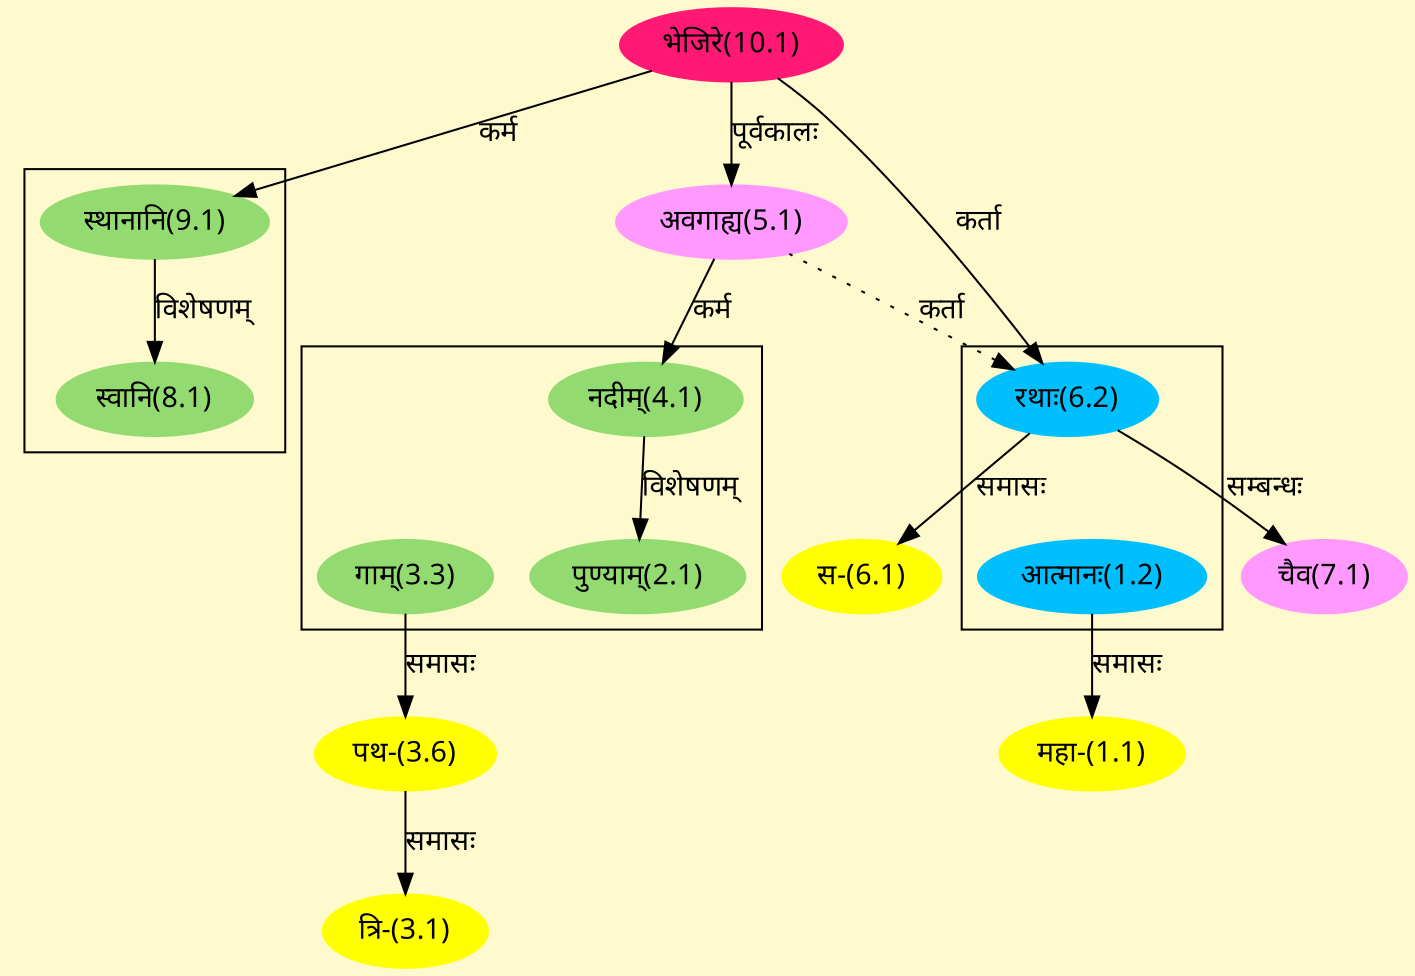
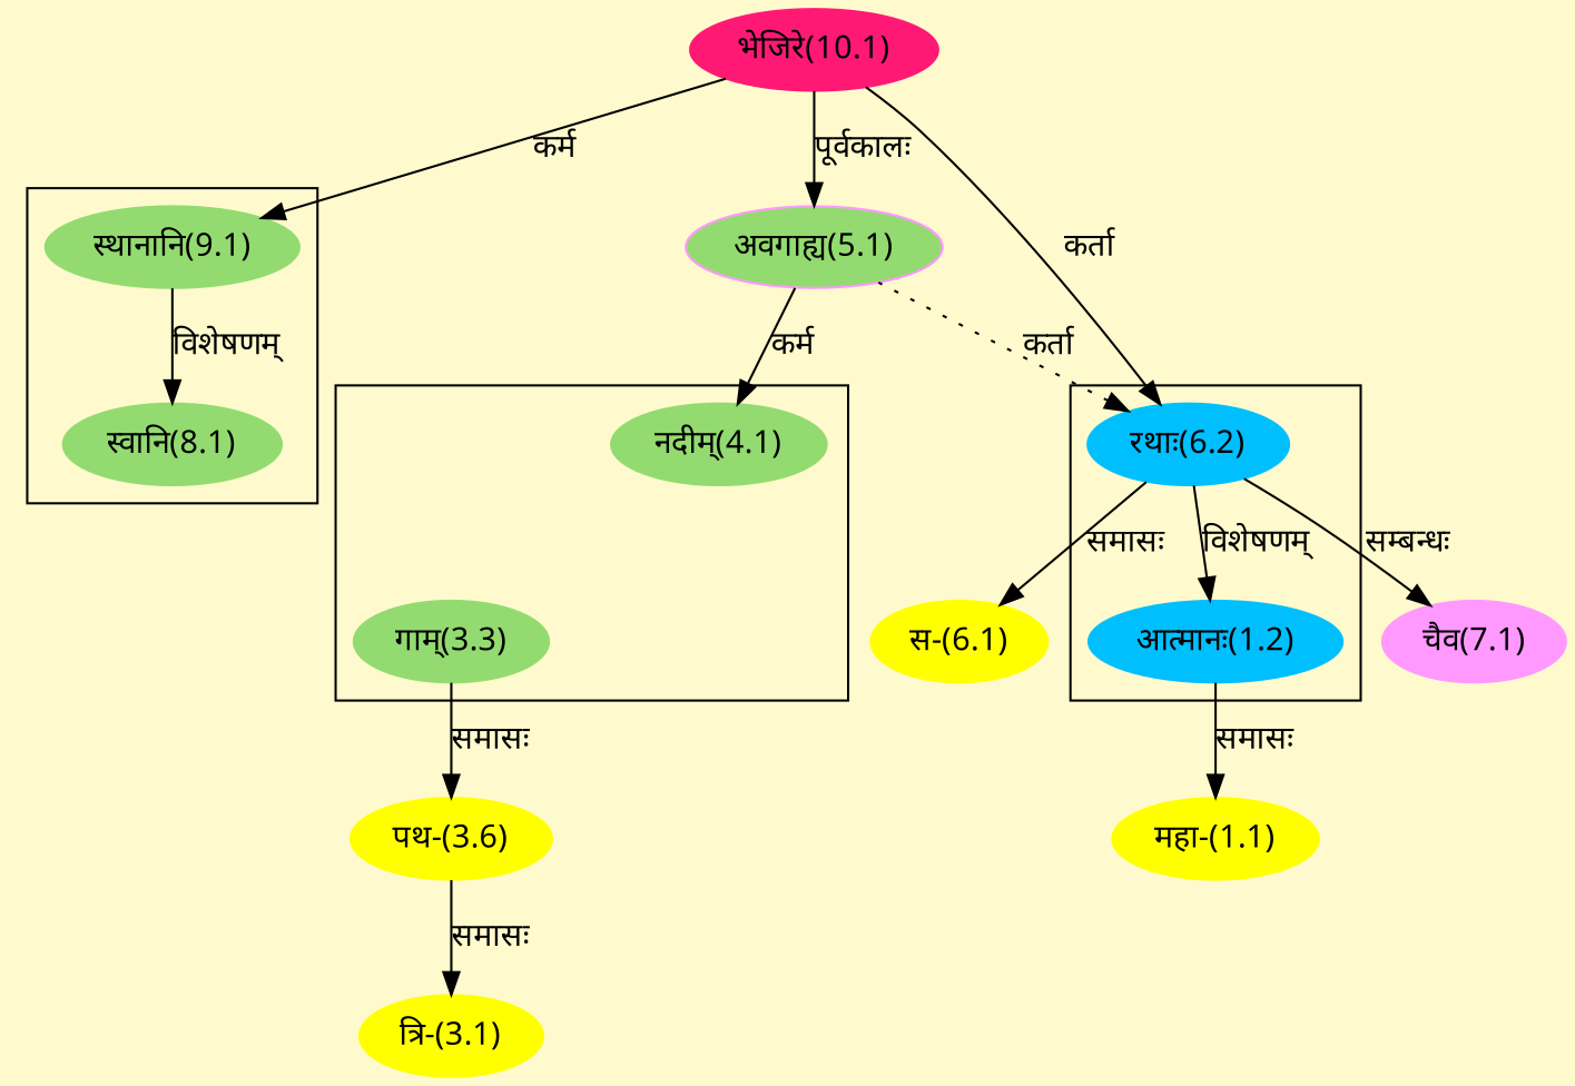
  digraph {
    bgcolor=lemonchiffon1
    compound=true
    fontname="Noto Sans"
    rankdir=BT
    node [color="#93DB70" fontname="Noto Sans" style=filled]
    edge [dir=back fontname="Noto Sans"]
    n1 [color="#00BFFF" label="आत्मानः(1.2)"]
    n2 [color="#00BFFF" label="रथाः(6.2)"]
-   n3 [label="पुण्याम्(2.1)"]
    n4 [label="नदीम्(4.1)"]
    n5 [label="गाम्(3.3)"]
    n6 [label="स्वानि(8.1)"]
    n7 [label="स्थानानि(9.1)"]
-   n8 [color="#FF99FF" label="अवगाह्य(5.1)"]
+   n8 [color="#FF99FF" label="अवगाह्य(5.1)" fillcolor="#93DB70"]
    n9 [color="#FF1975" label="भेजिरे(10.1)"]
    n10 [color="#FFFF00" label="महा-(1.1)"]
    n11 [color="#FFFF00" label="त्रि-(3.1)"]
    n12 [color="#FFFF00" label="पथ-(3.6)"]
    n13 [color="#FFFF00" label="स-(6.1)"]
    n14 [color="#FF99FF" label="चैव(7.1)"]
    subgraph cluster_1 {
      n1
      n2
    }
    subgraph cluster_2 {
-     n3
      n4
      n5
    }
    subgraph cluster_3 {
      n6
      n7
    }
+   n1 -> n2 [label="विशेषणम्"]
    n2 -> n8 [label="कर्ता" style=dotted]
    n2 -> n9 [label="कर्ता"]
-   n3 -> n4 [label="विशेषणम्"]
    n4 -> n8 [label="कर्म"]
    n6 -> n7 [label="विशेषणम्"]
    n7 -> n9 [label="कर्म"]
    n8 -> n9 [label="पूर्वकालः"]
    n10 -> n1 [label="समासः"]
    n11 -> n12 [label="समासः"]
    n12 -> n5 [label="समासः"]
    n13 -> n2 [label="समासः"]
    n14 -> n2 [label="सम्बन्धः"]
  }
